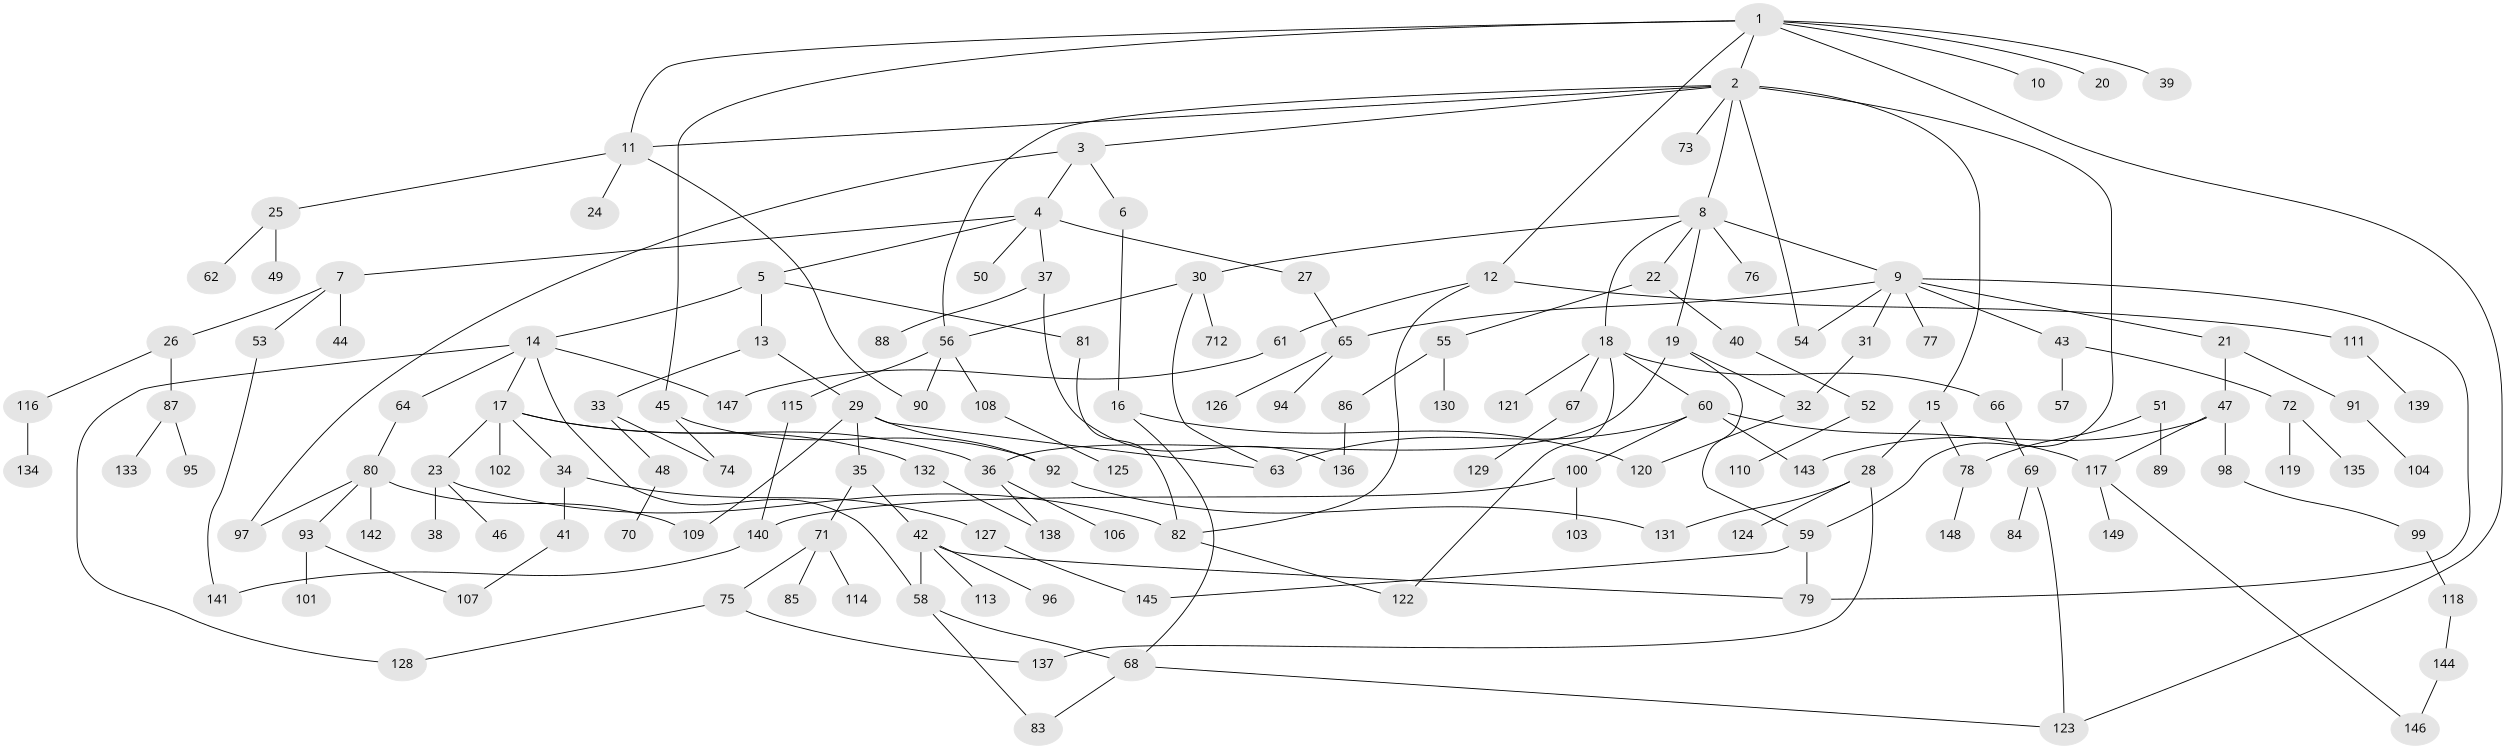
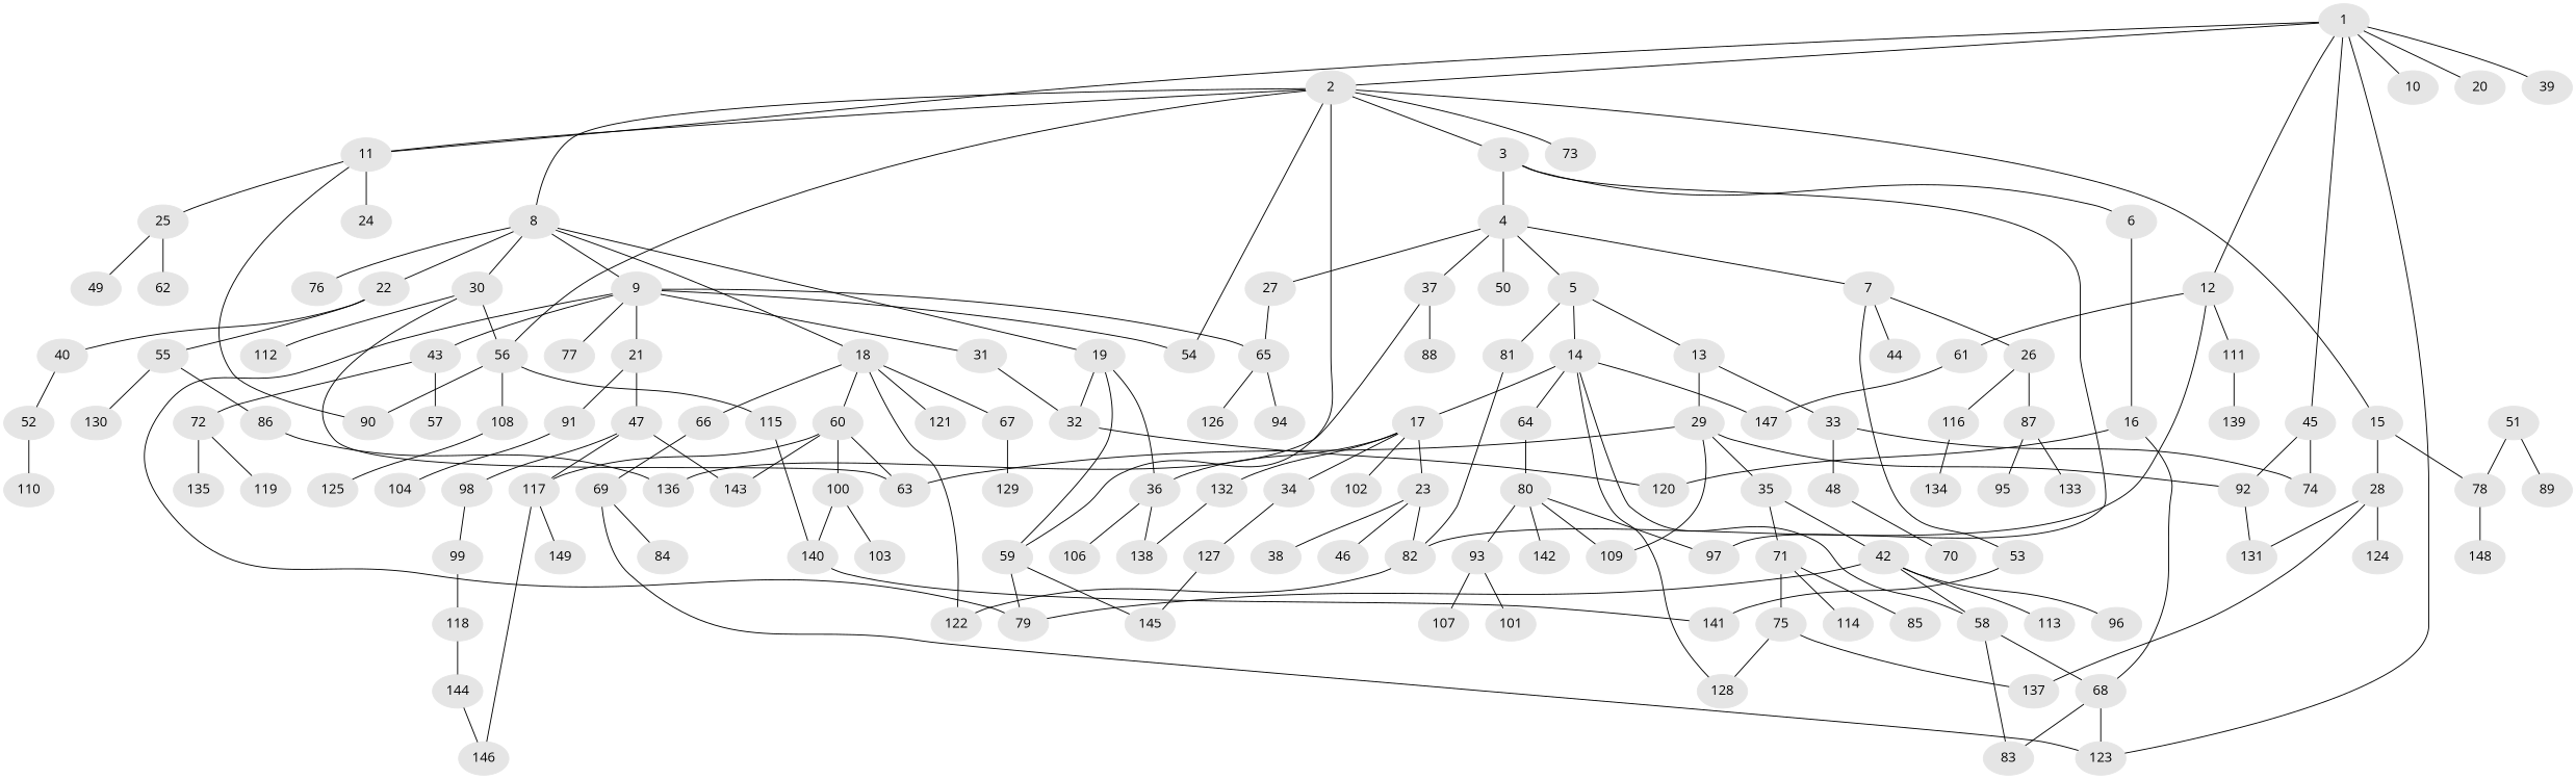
  graph {
    fontname="Open Sans"
    node [color=gray90 fontname="Open Sans" style=filled]
    edge [fontname="Open Sans"]
    1
    2
    10
    11
    12
    20
    39
    45
    123
    3
    8
    15
    54
    56
    59
    73
    24
    25
    90
    61
    82
    111
    92
    74
    4
    6
    97
    9
    18
    19
    22
    30
    76
    28
    78
    108
    115
    79
    145
    5
    7
    27
    37
    50
    16
    13
    14
    81
    26
    44
    53
    65
    88
    136
    29
    33
    17
    58
    64
    147
    128
    68
    120
    87
    116
    141
    21
    31
    43
    77
    60
    66
    67
    121
    122
    36
    32
    40
    55
    63
-   112 [label=712]
+   112
    47
    91
    57
    72
    94
    126
    49
    62
    139
    35
    109
    48
    23
    34
    102
    132
    83
    80
    137
    124
    131
    51
    89
    38
    46
-   41
    127
    106
    138
    117
    143
    100
    69
    129
    98
    104
    52
    110
    86
    130
    95
    133
    134
    42
    71
    70
    107
    96
    113
    75
    85
    114
    119
    135
    99
    146
    149
    148
    125
    140
    103
    93
    142
    84
    101
    118
    144
    1 -- 2
    1 -- 10
    1 -- 11
    1 -- 12
    1 -- 20
    1 -- 39
    1 -- 45
    1 -- 123
    2 -- 11
    2 -- 3
    2 -- 8
    2 -- 15
    2 -- 54
    2 -- 56
    2 -- 59
    2 -- 73
    11 -- 24
    11 -- 25
    11 -- 90
    12 -- 61
    12 -- 82
    12 -- 111
    45 -- 92
    45 -- 74
    3 -- 4
    3 -- 6
    3 -- 97
    8 -- 9
    8 -- 18
    8 -- 19
    8 -- 22
    8 -- 30
    8 -- 76
    15 -- 28
    15 -- 78
    56 -- 90
    56 -- 108
    56 -- 115
    59 -- 79
    59 -- 145
    25 -- 49
    25 -- 62
    61 -- 147
    82 -- 122
    111 -- 139
    92 -- 131
    4 -- 5
    4 -- 7
    4 -- 27
    4 -- 37
    4 -- 50
    6 -- 16
    9 -- 54
    9 -- 79
    9 -- 65
    9 -- 21
    9 -- 31
    9 -- 43
    9 -- 77
    18 -- 60
    18 -- 66
    18 -- 67
    18 -- 121
    18 -- 122
    19 -- 59
    19 -- 36
    19 -- 32
    22 -- 40
    22 -- 55
    30 -- 56
    30 -- 63
    30 -- 112
    28 -- 137
    28 -- 124
    28 -- 131
    78 -- 148
    108 -- 125
    115 -- 140
    5 -- 13
    5 -- 14
    5 -- 81
    7 -- 26
    7 -- 44
    7 -- 53
    27 -- 65
    37 -- 88
    37 -- 136
    16 -- 68
    16 -- 120
    13 -- 29
    13 -- 33
    14 -- 17
    14 -- 58
    14 -- 64
    14 -- 147
    14 -- 128
    81 -- 82
    26 -- 87
    26 -- 116
    53 -- 141
    65 -- 94
    65 -- 126
    29 -- 92
    29 -- 63
    29 -- 35
    29 -- 109
    33 -- 74
    33 -- 48
    17 -- 36
    17 -- 23
    17 -- 34
    17 -- 102
    17 -- 132
    58 -- 68
    58 -- 83
    64 -- 80
    68 -- 123
    68 -- 83
    87 -- 95
    87 -- 133
    116 -- 134
    21 -- 47
    21 -- 91
    31 -- 32
    43 -- 57
    43 -- 72
    60 -- 63
    60 -- 117
    60 -- 143
    60 -- 100
    66 -- 69
    67 -- 129
    36 -- 106
    36 -- 138
    32 -- 120
    40 -- 52
    55 -- 86
    55 -- 130
    47 -- 117
    47 -- 143
    47 -- 98
    91 -- 104
    72 -- 119
    72 -- 135
    35 -- 42
    35 -- 71
    48 -- 70
    23 -- 82
    23 -- 38
    23 -- 46
-   34 -- 41
    34 -- 127
    132 -- 138
    80 -- 97
    80 -- 109
    80 -- 93
    80 -- 142
    51 -- 78
    51 -- 89
-   41 -- 107
    127 -- 145
    117 -- 146
    117 -- 149
    100 -- 140
    100 -- 103
    69 -- 123
    69 -- 84
    98 -- 99
    52 -- 110
    86 -- 136
    42 -- 79
    42 -- 58
    42 -- 96
    42 -- 113
    71 -- 75
    71 -- 85
    71 -- 114
    75 -- 128
    75 -- 137
    99 -- 118
    140 -- 141
    93 -- 107
    93 -- 101
    118 -- 144
    144 -- 146
  }
